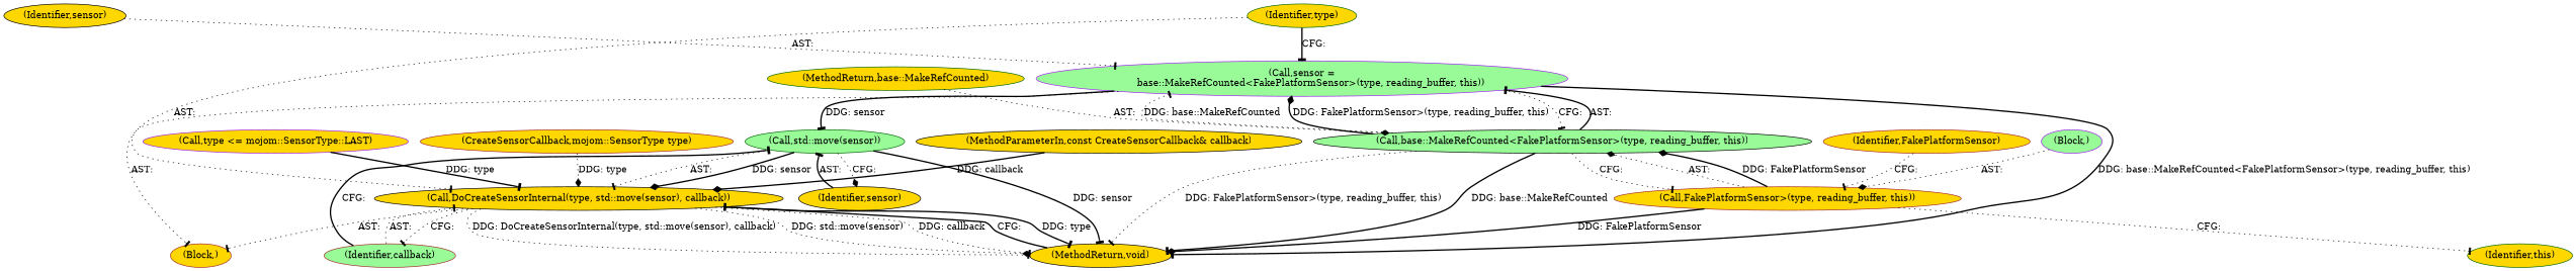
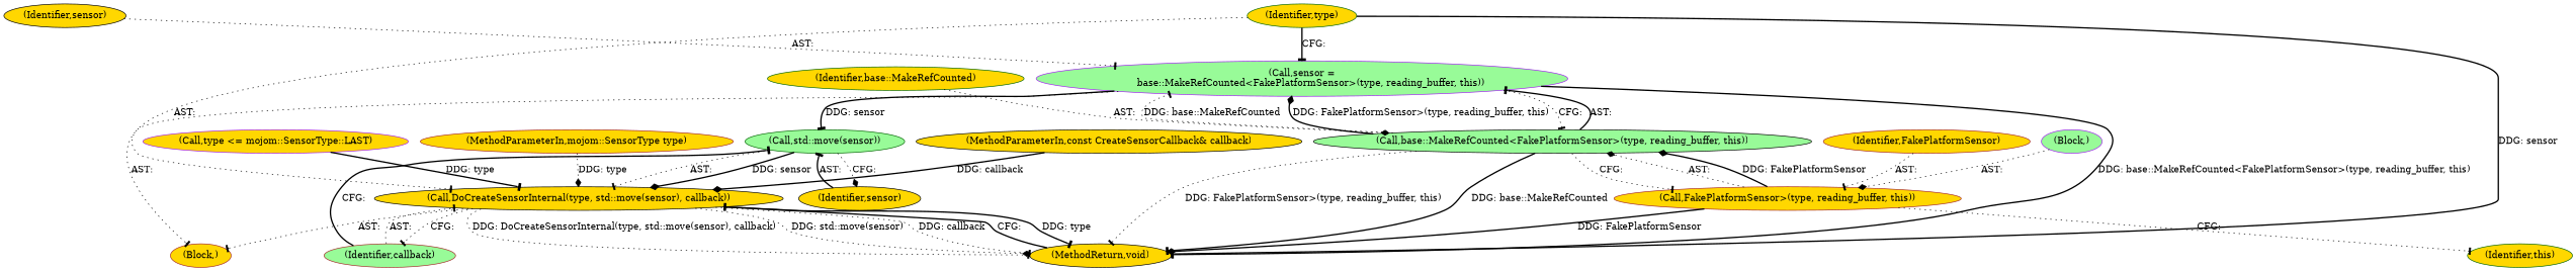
  digraph {
    node [color=black fillcolor=gold style=filled]
    edge [arrowhead=tee style=dotted]
    n1 [color=darkgreen fillcolor=palegreen label="(Call,std::move(sensor))"]
    n2 [label="(Call,DoCreateSensorInternal(type, std::move(sensor), callback))"]
    n3 [label="(MethodReturn,void)"]
    n4 [label="(Identifier,sensor)"]
    n5 [color=brown label="(Block,)"]
    n6 [color=brown fillcolor=palegreen label="(Identifier,callback)"]
    n7 [color=purple fillcolor=palegreen label="(Call,sensor =\n      base::MakeRefCounted<FakePlatformSensor>(type, reading_buffer, this))"]
    n8 [fillcolor=palegreen label="(Call,base::MakeRefCounted<FakePlatformSensor>(type, reading_buffer, this))"]
    n9 [color=brown label="(Call,FakePlatformSensor>(type, reading_buffer, this))"]
    n10 [color=darkgreen label="(Identifier,this)"]
    n11 [color=purple fillcolor=palegreen label="(Block,)"]
    n12 [color=purple label="(Call,type <= mojom::SensorType::LAST)"]
    n13 [color=brown label="(Identifier,FakePlatformSensor)"]
-   n14 [color=brown label="(CreateSensorCallback,mojom::SensorType type)"]
+   n14 [color=brown label="(MethodParameterIn,mojom::SensorType type)"]
    n15 [label="(Identifier,sensor)"]
-   n16 [color=darkgreen label="(MethodReturn,base::MakeRefCounted)"]
+   n16 [color=darkgreen label="(Identifier,base::MakeRefCounted)"]
    n17 [label="(MethodParameterIn,const CreateSensorCallback& callback)"]
    n18 [color=darkgreen label="(Identifier,type)"]
    n1 -> n2 [label="AST: "]
    n1 -> n2 [arrowhead=diamond label="DDG: sensor" style=bold]
-   n1 -> n3 [label="DDG: sensor" style=bold]
+   n18 -> n3 [label="DDG: sensor" style=bold]
    n1 -> n4 [arrowhead=diamond label="CFG: "]
    n2 -> n3 [label="DDG: type" style=bold]
    n2 -> n3 [label="DDG: DoCreateSensorInternal(type, std::move(sensor), callback)"]
    n2 -> n3 [arrowhead=diamond label="DDG: std::move(sensor)"]
    n2 -> n3 [label="DDG: callback"]
    n2 -> n5 [label="AST: "]
    n2 -> n6 [label="CFG: "]
    n3 -> n2 [label="CFG: " style=bold]
    n4 -> n1 [label="AST: " style=bold]
    n6 -> n1 [label="CFG: " style=bold]
    n6 -> n2 [label="AST: "]
    n7 -> n1 [label="DDG: sensor" style=bold]
    n7 -> n3 [label="DDG: base::MakeRefCounted<FakePlatformSensor>(type, reading_buffer, this)" style=bold]
    n7 -> n5 [label="AST: "]
    n7 -> n8 [label="CFG: "]
    n8 -> n3 [label="DDG: base::MakeRefCounted" style=bold]
    n8 -> n3 [label="DDG: FakePlatformSensor>(type, reading_buffer, this)"]
    n8 -> n7 [label="AST: " style=bold]
    n8 -> n7 [label="DDG: base::MakeRefCounted"]
    n8 -> n7 [arrowhead=diamond label="DDG: FakePlatformSensor>(type, reading_buffer, this)" style=bold]
    n8 -> n9 [label="CFG: "]
    n9 -> n3 [arrowhead=diamond label="DDG: FakePlatformSensor" style=bold]
    n9 -> n8 [arrowhead=diamond label="AST: "]
    n9 -> n8 [arrowhead=diamond label="DDG: FakePlatformSensor" style=bold]
    n9 -> n10 [label="CFG: "]
    n11 -> n9 [arrowhead=diamond label="AST: "]
    n12 -> n2 [label="DDG: type" style=bold]
-   n13 -> n9 [label="CFG: "]
+   n13 -> n9 [label="AST: "]
    n14 -> n2 [arrowhead=diamond label="DDG: type"]
    n15 -> n7 [label="AST: "]
    n16 -> n8 [arrowhead=diamond label="AST: "]
    n17 -> n2 [arrowhead=diamond label="DDG: callback" style=bold]
    n18 -> n2 [label="AST: "]
    n18 -> n7 [label="CFG: " style=bold]
  }
